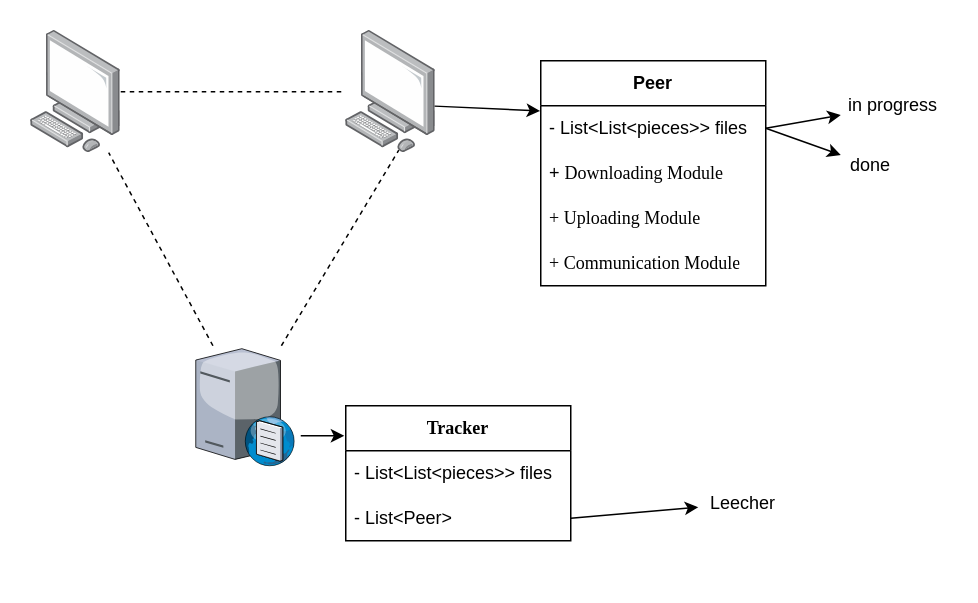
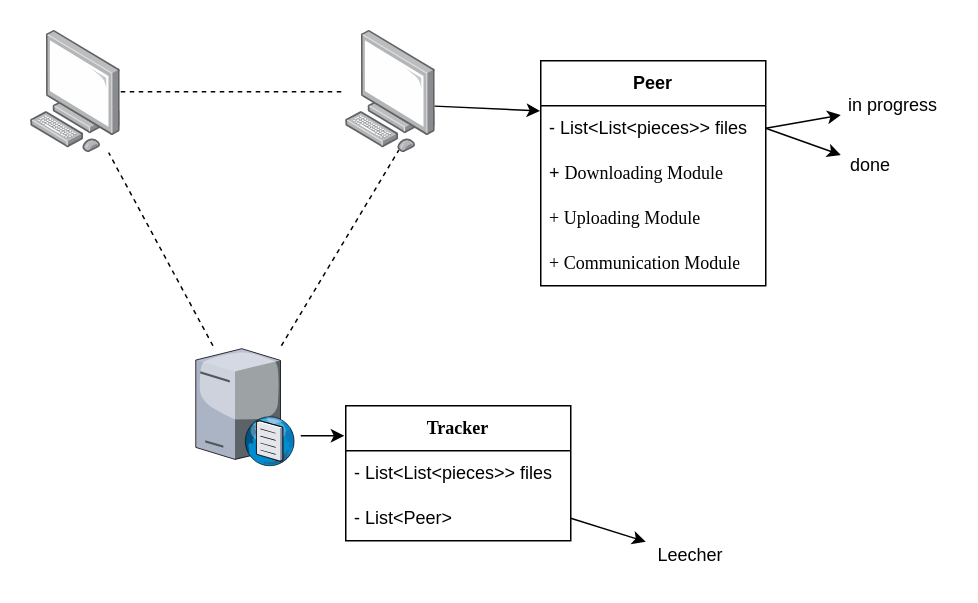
  <mxCell id="0" />
  <mxCell id="1" parent="0" />
  <mxCell id="2" value="" style="image;points=[];aspect=fixed;html=1;align=center;shadow=0;dashed=0;image=img/lib/allied_telesis/computer_and_terminals/Personal_Computer.svg;" vertex="1" parent="1"><mxGeometry x="230" y="20" width="60" height="81.31" as="geometry" /></mxCell>
  <mxCell id="3" value="" style="image;points=[];aspect=fixed;html=1;align=center;shadow=0;dashed=0;image=img/lib/allied_telesis/computer_and_terminals/Personal_Computer.svg;" vertex="1" parent="1"><mxGeometry x="20" y="20" width="60" height="81.31" as="geometry" /></mxCell>
  <mxCell id="4" value="" style="verticalLabelPosition=bottom;sketch=0;aspect=fixed;html=1;verticalAlign=top;strokeColor=none;align=center;outlineConnect=0;shape=mxgraph.citrix.dns_server;" vertex="1" parent="1"><mxGeometry x="130" y="230" width="66.16" height="80" as="geometry" /></mxCell>
  <mxCell id="5" value="&lt;b&gt;&lt;span style=&quot;line-height: 107%;&quot;&gt;&lt;font style=&quot;font-size: 12px;&quot; face=&quot;Times New Roman&quot;&gt;Tracker&lt;/font&gt;&lt;/span&gt;&lt;/b&gt;" style="swimlane;fontStyle=0;childLayout=stackLayout;horizontal=1;startSize=30;horizontalStack=0;resizeParent=1;resizeParentMax=0;resizeLast=0;collapsible=1;marginBottom=0;whiteSpace=wrap;html=1;" vertex="1" parent="1"><mxGeometry x="230" y="270" width="150" height="90" as="geometry" /></mxCell>
  <mxCell id="6" value="- List&amp;lt;List&amp;lt;pieces&amp;gt;&amp;gt; files" style="text;strokeColor=none;fillColor=none;align=left;verticalAlign=middle;spacingLeft=4;spacingRight=4;overflow=hidden;points=[[0,0.5],[1,0.5]];portConstraint=eastwest;rotatable=0;whiteSpace=wrap;html=1;" vertex="1" parent="5"><mxGeometry y="30" width="150" height="30" as="geometry" /></mxCell>
  <mxCell id="7" value="- List&amp;lt;Peer&amp;gt;" style="text;strokeColor=none;fillColor=none;align=left;verticalAlign=middle;spacingLeft=4;spacingRight=4;overflow=hidden;points=[[0,0.5],[1,0.5]];portConstraint=eastwest;rotatable=0;whiteSpace=wrap;html=1;" vertex="1" parent="5"><mxGeometry y="60" width="150" height="30" as="geometry" /></mxCell>
  <mxCell id="8" value="" style="endArrow=classic;html=1;rounded=0;" edge="1" parent="1"><mxGeometry width="50" height="50" relative="1" as="geometry"><mxPoint x="200" y="290" as="sourcePoint" /><mxPoint x="229" y="290" as="targetPoint" /></mxGeometry></mxCell>
  <mxCell id="9" value="" style="endArrow=classic;html=1;rounded=0;exitX=1;exitY=0.5;exitDx=0;exitDy=0;" edge="1" parent="1" target="10" source="7"><mxGeometry width="50" height="50" relative="1" as="geometry"><mxPoint x="350" y="385" as="sourcePoint" /><mxPoint x="400" y="380" as="targetPoint" /></mxGeometry></mxCell>
- <mxCell id="10" value="&lt;span style=&quot;line-height: 107%;&quot;&gt;&lt;font style=&quot;font-size: 12px;&quot;&gt;Leecher&lt;/font&gt;&lt;/span&gt;" style="text;html=1;align=center;verticalAlign=middle;whiteSpace=wrap;rounded=0;" vertex="1" parent="1"><mxGeometry x="465" y="325" width="60" height="20" as="geometry" /></mxCell>
+ <mxCell id="10" value="&lt;span style=&quot;line-height: 107%;&quot;&gt;&lt;font style=&quot;font-size: 12px;&quot;&gt;Leecher&lt;/font&gt;&lt;/span&gt;" style="text;html=1;align=center;verticalAlign=middle;whiteSpace=wrap;rounded=0;" vertex="1" parent="1"><mxGeometry x="430" y="360" width="60" height="20" as="geometry" /></mxCell>
  <mxCell id="11" value="&lt;span style=&quot;text-align: left;&quot;&gt;&lt;b&gt;Peer&lt;/b&gt;&lt;/span&gt;" style="swimlane;fontStyle=0;childLayout=stackLayout;horizontal=1;startSize=30;horizontalStack=0;resizeParent=1;resizeParentMax=0;resizeLast=0;collapsible=1;marginBottom=0;whiteSpace=wrap;html=1;" vertex="1" parent="1"><mxGeometry x="360" y="40" width="150" height="150" as="geometry" /></mxCell>
  <mxCell id="12" value="- List&amp;lt;List&amp;lt;pieces&amp;gt;&amp;gt; files" style="text;strokeColor=none;fillColor=none;align=left;verticalAlign=middle;spacingLeft=4;spacingRight=4;overflow=hidden;points=[[0,0.5],[1,0.5]];portConstraint=eastwest;rotatable=0;whiteSpace=wrap;html=1;" vertex="1" parent="11"><mxGeometry y="30" width="150" height="30" as="geometry" /></mxCell>
  <mxCell id="13" value="&lt;font style=&quot;font-size: 12px;&quot;&gt;+&amp;nbsp;&lt;span style=&quot;line-height: 107%; font-family: &amp;quot;Times New Roman&amp;quot;, serif;&quot;&gt;Downloading Module&lt;/span&gt;&lt;/font&gt;" style="text;strokeColor=none;fillColor=none;align=left;verticalAlign=middle;spacingLeft=4;spacingRight=4;overflow=hidden;points=[[0,0.5],[1,0.5]];portConstraint=eastwest;rotatable=0;whiteSpace=wrap;html=1;" vertex="1" parent="11"><mxGeometry y="60" width="150" height="30" as="geometry" /></mxCell>
  <mxCell id="14" value="&lt;font face=&quot;Times New Roman&quot; style=&quot;font-size: 12px;&quot;&gt;&lt;font style=&quot;&quot;&gt;+&amp;nbsp;&lt;/font&gt;&lt;span style=&quot;line-height: 107%;&quot;&gt;Uploading Module&lt;/span&gt;&lt;/font&gt;" style="text;strokeColor=none;fillColor=none;align=left;verticalAlign=middle;spacingLeft=4;spacingRight=4;overflow=hidden;points=[[0,0.5],[1,0.5]];portConstraint=eastwest;rotatable=0;whiteSpace=wrap;html=1;" vertex="1" parent="11"><mxGeometry y="90" width="150" height="30" as="geometry" /></mxCell>
  <mxCell id="15" value="&lt;font style=&quot;font-size: 12px;&quot; face=&quot;Times New Roman&quot;&gt;+&amp;nbsp;&lt;span style=&quot;line-height: 107%;&quot;&gt;Communication Module&lt;/span&gt;&lt;/font&gt;" style="text;strokeColor=none;fillColor=none;align=left;verticalAlign=middle;spacingLeft=4;spacingRight=4;overflow=hidden;points=[[0,0.5],[1,0.5]];portConstraint=eastwest;rotatable=0;whiteSpace=wrap;html=1;" vertex="1" parent="11"><mxGeometry y="120" width="150" height="30" as="geometry" /></mxCell>
  <mxCell id="16" value="" style="endArrow=classic;html=1;rounded=0;exitX=0.987;exitY=0.618;exitDx=0;exitDy=0;exitPerimeter=0;entryX=-0.003;entryY=0.223;entryDx=0;entryDy=0;entryPerimeter=0;" edge="1" parent="1" source="2" target="11"><mxGeometry width="50" height="50" relative="1" as="geometry"><mxPoint x="310" y="70" as="sourcePoint" /><mxPoint x="339" y="70" as="targetPoint" /></mxGeometry></mxCell>
  <mxCell id="17" value="" style="endArrow=classic;html=1;rounded=0;exitX=1;exitY=0.5;exitDx=0;exitDy=0;" edge="1" parent="1" target="18"><mxGeometry width="50" height="50" relative="1" as="geometry"><mxPoint x="510" y="85" as="sourcePoint" /><mxPoint x="540" y="70" as="targetPoint" /></mxGeometry></mxCell>
  <mxCell id="18" value="in progress" style="text;html=1;align=center;verticalAlign=middle;whiteSpace=wrap;rounded=0;" vertex="1" parent="1"><mxGeometry x="560" y="60" width="70" height="20" as="geometry" /></mxCell>
  <mxCell id="19" value="" style="endArrow=classic;html=1;rounded=0;exitX=1;exitY=0.5;exitDx=0;exitDy=0;" edge="1" parent="1" target="20"><mxGeometry width="50" height="50" relative="1" as="geometry"><mxPoint x="510" y="85" as="sourcePoint" /><mxPoint x="530" y="120" as="targetPoint" /></mxGeometry></mxCell>
  <mxCell id="20" value="&lt;span style=&quot;line-height: 107%;&quot;&gt;&lt;font style=&quot;font-size: 12px;&quot;&gt;done&lt;/font&gt;&lt;/span&gt;" style="text;html=1;align=center;verticalAlign=middle;whiteSpace=wrap;rounded=0;" vertex="1" parent="1"><mxGeometry x="560" y="100" width="40" height="20" as="geometry" /></mxCell>
  <mxCell id="21" value="" style="endArrow=none;dashed=1;html=1;rounded=0;entryX=0.589;entryY=0.979;entryDx=0;entryDy=0;entryPerimeter=0;" edge="1" parent="1" source="4" target="2"><mxGeometry width="50" height="50" relative="1" as="geometry"><mxPoint x="320" y="170" as="sourcePoint" /><mxPoint x="370" y="120" as="targetPoint" /></mxGeometry></mxCell>
  <mxCell id="22" value="" style="endArrow=none;dashed=1;html=1;rounded=0;" edge="1" parent="1" source="4" target="3"><mxGeometry width="50" height="50" relative="1" as="geometry"><mxPoint x="197" y="240" as="sourcePoint" /><mxPoint x="275" y="110" as="targetPoint" /></mxGeometry></mxCell>
  <mxCell id="23" value="" style="endArrow=none;dashed=1;html=1;rounded=0;" edge="1" parent="1" source="3" target="2"><mxGeometry width="50" height="50" relative="1" as="geometry"><mxPoint x="161" y="250" as="sourcePoint" /><mxPoint x="92" y="121" as="targetPoint" /></mxGeometry></mxCell>
